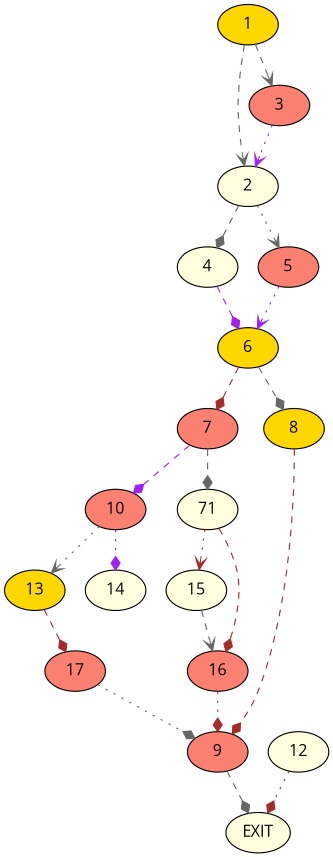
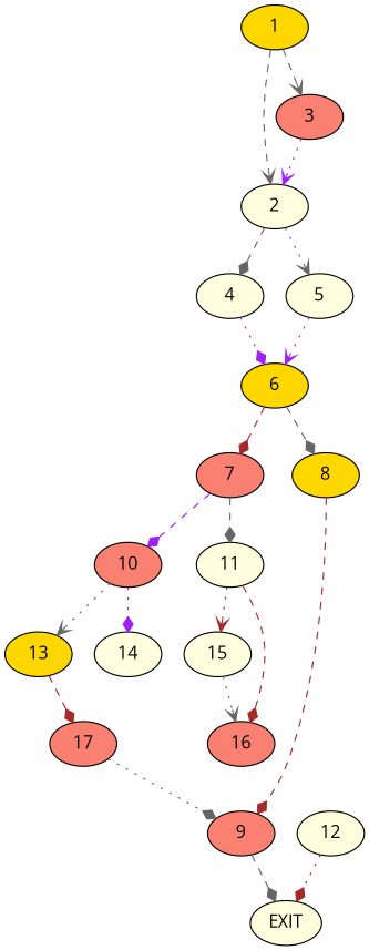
  digraph {
    fontname="Open Sans"
    node [fillcolor=lightyellow fontname="Open Sans" style=filled]
    edge [arrowhead=diamond color=gray40 fontname="Open Sans" style=dashed]
    1 [fillcolor=gold]
    2
    3 [fillcolor=salmon]
    12
    n5 [label=EXIT]
    4
-   5 [fillcolor=salmon]
+   5
    6 [fillcolor=gold]
    7 [fillcolor=salmon]
    8 [fillcolor=gold]
    10 [fillcolor=salmon]
-   11 [label=71]
+   11
    9 [fillcolor=salmon]
    13 [fillcolor=gold]
    14
    15
    16 [fillcolor=salmon]
    17 [fillcolor=salmon]
    1 -> 2 [arrowhead=vee]
    1 -> 3 [arrowhead=vee]
    2 -> 4
    2 -> 5 [arrowhead=vee style=dotted]
    3 -> 2 [arrowhead=vee color=purple style=dotted]
    12 -> n5 [color=brown style=dotted]
-   4 -> 6 [color=purple]
+   4 -> 6 [color=purple style=dotted]
    5 -> 6 [arrowhead=vee color=purple style=dotted]
    6 -> 7 [color=brown]
    6 -> 8
    7 -> 10 [color=purple]
    7 -> 11
    8 -> 9 [color=brown]
    10 -> 13 [arrowhead=vee style=dotted]
    10 -> 14 [color=purple style=dotted]
    11 -> 15 [arrowhead=vee color=brown style=dotted]
    11 -> 16 [color=brown]
    9 -> n5
    13 -> 17 [color=brown]
-   15 -> 16 [arrowhead=vee]
-   16 -> 9 [color=brown style=dotted]
+   15 -> 16 [arrowhead=vee style=dotted]
    17 -> 9 [style=dotted]
  }
